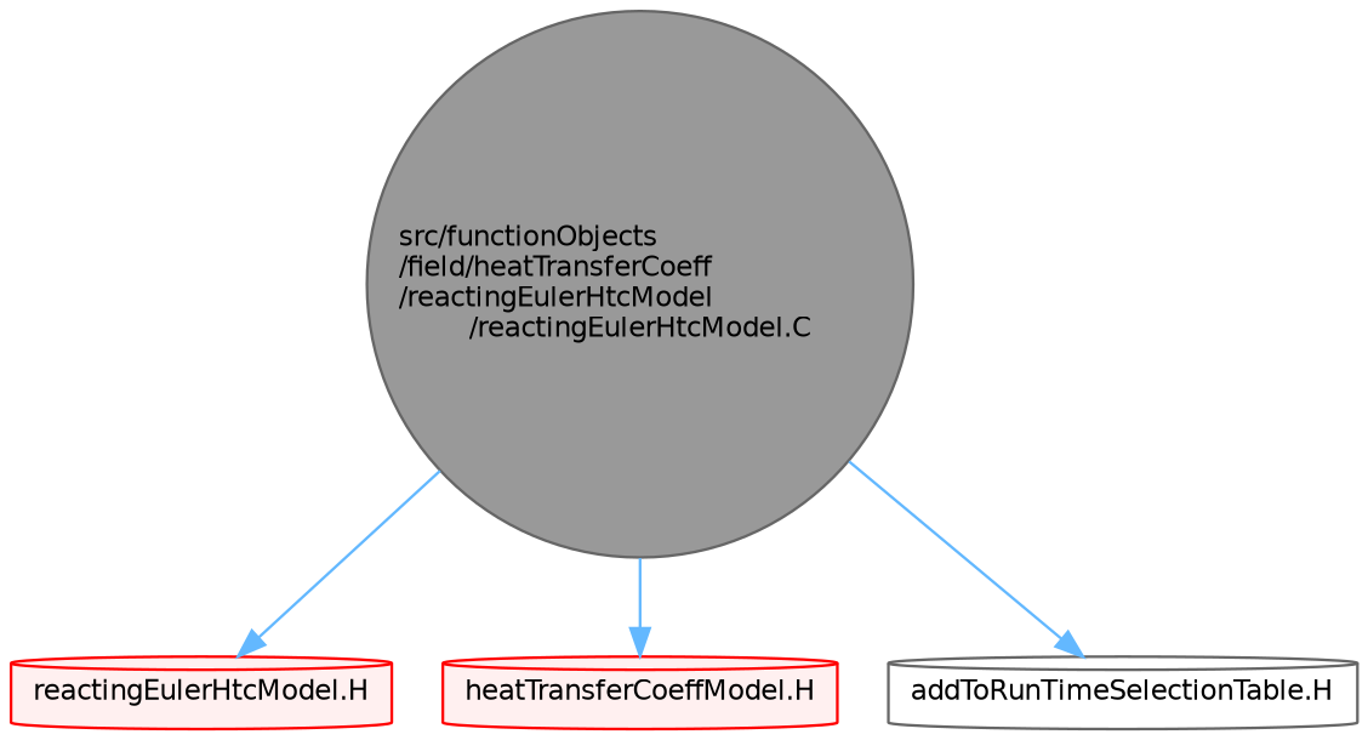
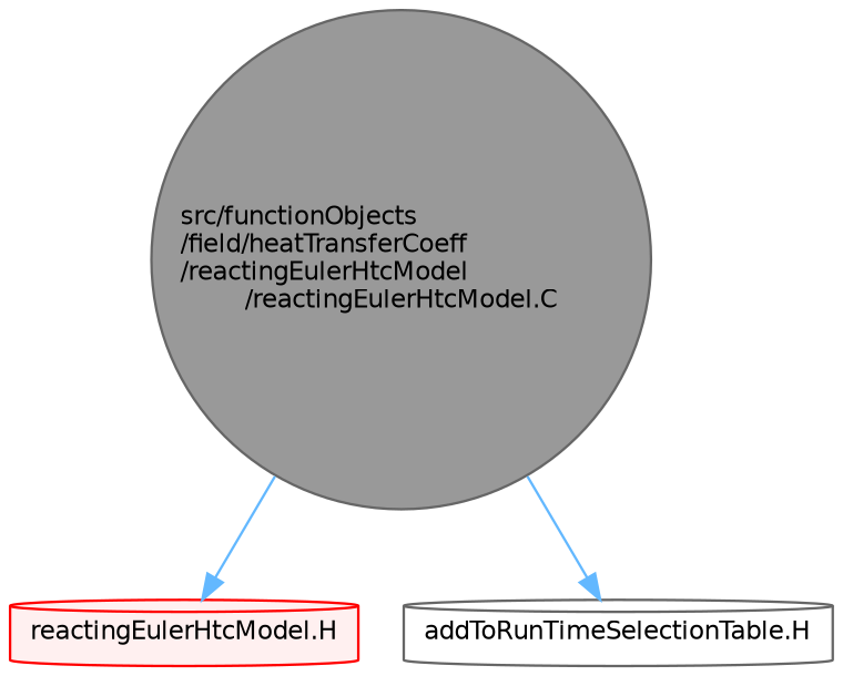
  digraph {
    node [color=red fillcolor="#FFF0F0" fontname=Helvetica fontsize=10 shape=cylinder style=filled]
    edge [color=steelblue1 fontname=Helvetica fontsize=10 labelfontname=Helvetica labelfontsize=10 style=solid]
    n1 [color=gray40 fillcolor=grey60 fontcolor=black height=0.2 label="src/functionObjects\l/field/heatTransferCoeff\l/reactingEulerHtcModel\l/reactingEulerHtcModel.C" shape=circle width=0.4]
    n2 [height=0.2 label="reactingEulerHtcModel.H" width=0.4]
-   n3 [height=0.2 label="heatTransferCoeffModel.H" width=0.4]
    n4 [color=grey40 fillcolor=white height=0.2 label="addToRunTimeSelectionTable.H" width=0.4]
    n1 -> n2
-   n1 -> n3
    n1 -> n4
  }
